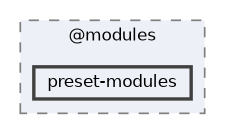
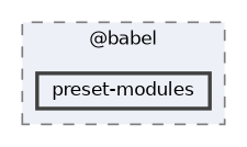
  digraph {
    compound=true
    rankdir=LR
    n1 [color=grey25 fillcolor="#edf0f7" fontname=Helvetica fontsize=10 height=0.2 label="preset-modules" shape=box style="filled,bold" width=0.4]
    subgraph cluster_1 {
      bgcolor="#edf0f7"
      fontname=Helvetica
      fontsize=10
-     label="@modules"
+     label="@babel"
      pencolor=grey50
      style="filled,dashed"
      n1
    }
  }
